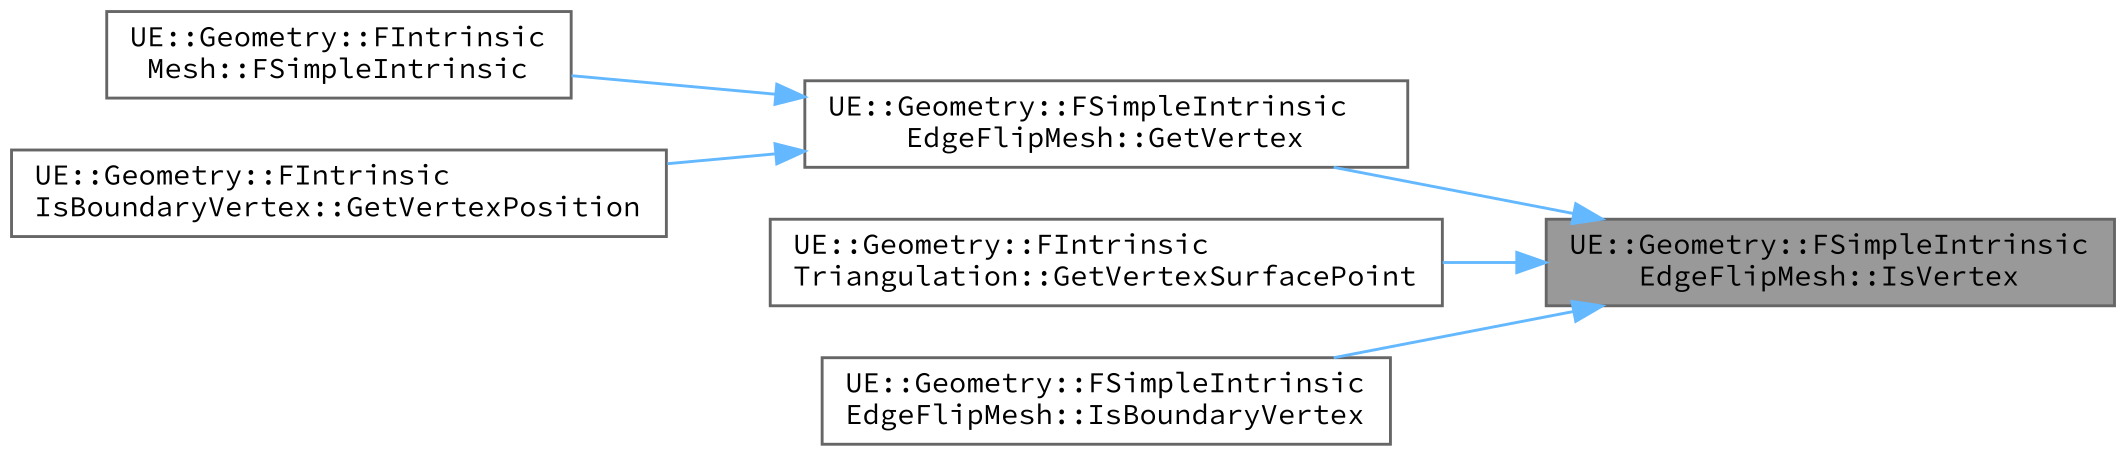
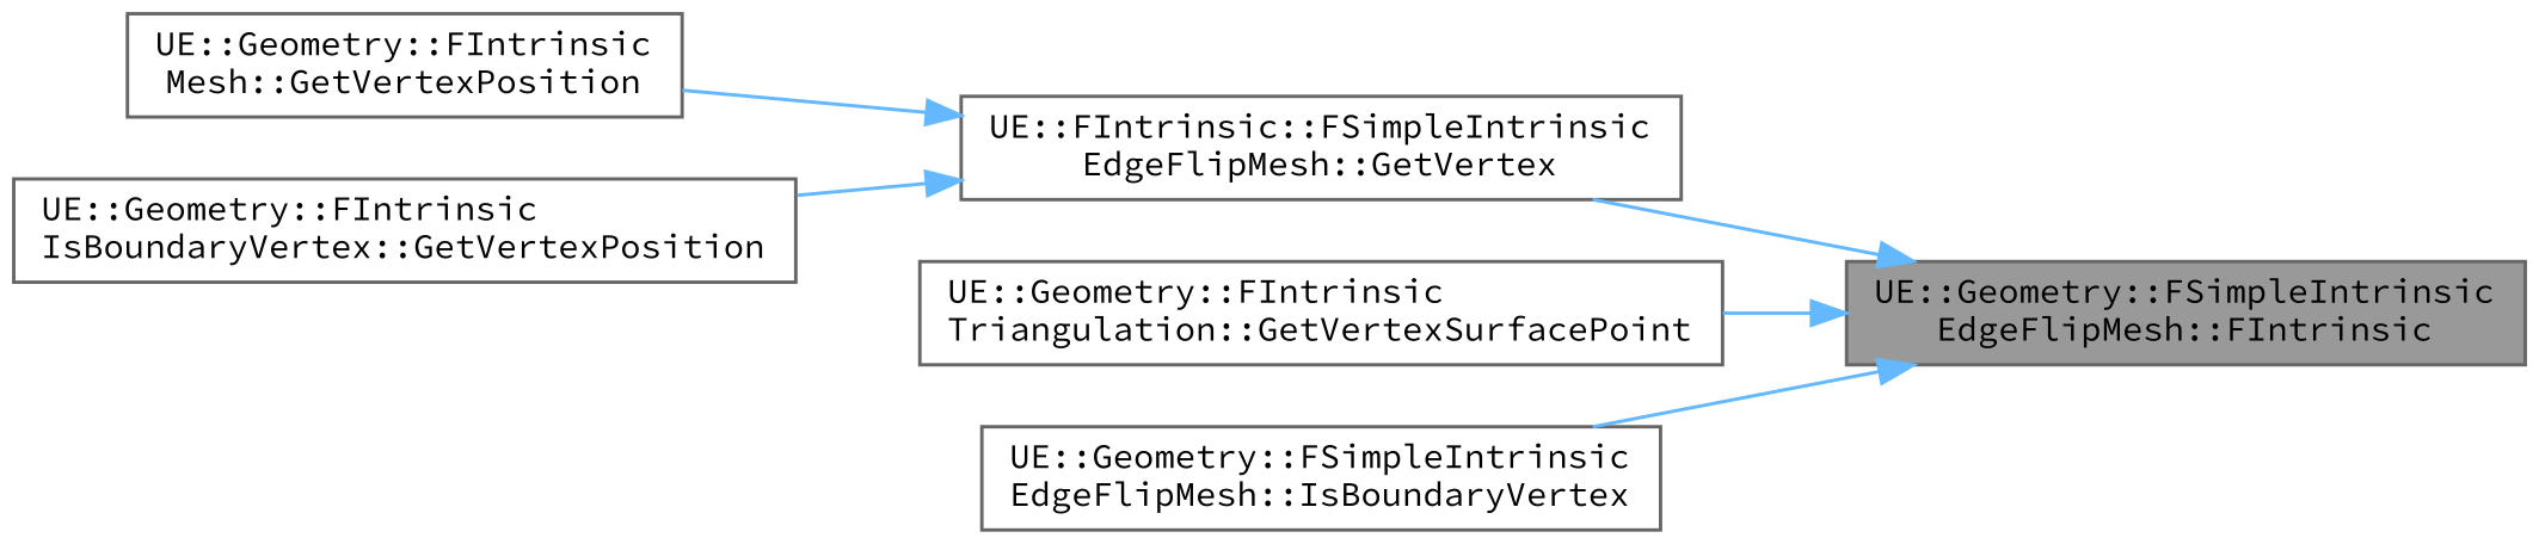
  digraph {
    fontname="Source Code Pro"
    rankdir=RL
    node [color=grey40 fillcolor=white fontname="Source Code Pro" fontsize=10 shape=box style=filled]
    edge [color=steelblue1 dir=back fontname="Source Code Pro" fontsize=10 labelfontname=Helvetica labelfontsize=10 style=solid]
-   n1 [color=gray40 fillcolor=grey60 fontcolor=black height=0.2 label="UE::Geometry::FSimpleIntrinsic\lEdgeFlipMesh::IsVertex" width=0.4]
-   n2 [height=0.2 label="UE::Geometry::FSimpleIntrinsic\lEdgeFlipMesh::GetVertex" width=0.4]
+   n1 [color=gray40 fillcolor=grey60 fontcolor=black height=0.2 label="UE::Geometry::FSimpleIntrinsic\lEdgeFlipMesh::FIntrinsic" width=0.4]
+   n2 [height=0.2 label="UE::FIntrinsic::FSimpleIntrinsic\lEdgeFlipMesh::GetVertex" width=0.4]
    n3 [height=0.2 label="UE::Geometry::FIntrinsic\lTriangulation::GetVertexSurfacePoint" width=0.4]
    n4 [height=0.2 label="UE::Geometry::FSimpleIntrinsic\lEdgeFlipMesh::IsBoundaryVertex" width=0.4]
-   n5 [height=0.2 label="UE::Geometry::FIntrinsic\lMesh::FSimpleIntrinsic" width=0.4]
+   n5 [height=0.2 label="UE::Geometry::FIntrinsic\lMesh::GetVertexPosition" width=0.4]
    n6 [height=0.2 label="UE::Geometry::FIntrinsic\lIsBoundaryVertex::GetVertexPosition" width=0.4]
    n1 -> n2
    n1 -> n3
    n1 -> n4
    n2 -> n5
    n2 -> n6
  }
